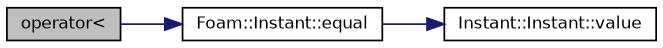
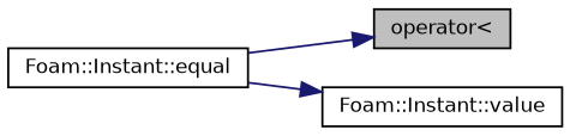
  digraph {
    rankdir=LR
    node [color=black fontname=Helvetica fontsize=10 shape=record]
    edge [color=midnightblue fontname=Helvetica fontsize=10 labelfontname=Helvetica labelfontsize=10 style=solid]
    n1 [fillcolor=grey75 fontcolor=black height=0.2 label="operator\<" style=filled width=0.4]
    n2 [height=0.2 label="Foam::Instant::equal" width=0.4]
-   n3 [height=0.2 label="Instant::Instant::value" width=0.4]
-   n1 -> n2
+   n3 [height=0.2 label="Foam::Instant::value" width=0.4]
+   n2 -> n1
    n2 -> n3
  }
